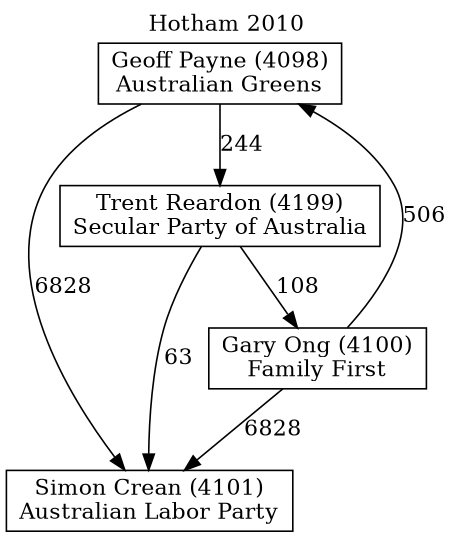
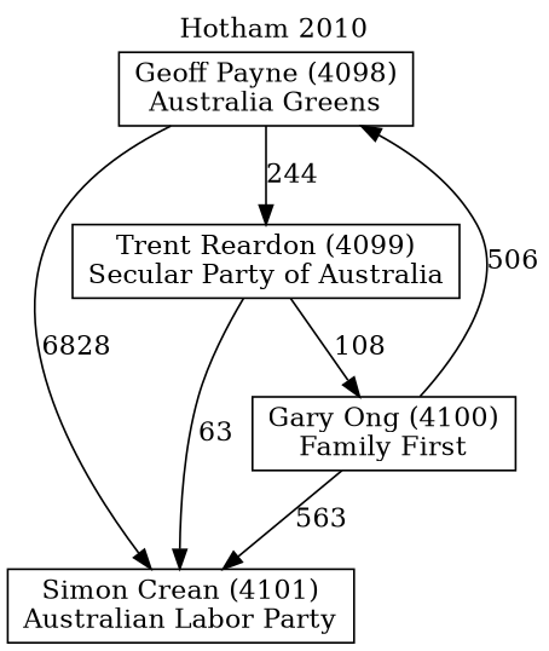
  digraph {
    label="Hotham 2010"
    labelloc=t
    mclimit=10
    node [shape=box]
    n1 [label="Simon Crean (4101)\nAustralian Labor Party"]
-   n2 [label="Geoff Payne (4098)\nAustralian Greens"]
-   n3 [label="Trent Reardon (4199)\nSecular Party of Australia"]
+   n2 [label="Geoff Payne (4098)\nAustralia Greens"]
+   n3 [label="Trent Reardon (4099)\nSecular Party of Australia"]
    n4 [label="Gary Ong (4100)\nFamily First"]
    n2 -> n1 [label=6828]
    n2 -> n3 [label=244]
    n3 -> n1 [label=63]
    n3 -> n4 [label=108]
-   n4 -> n1 [label=6828]
+   n4 -> n1 [label=563]
    n4 -> n2 [label=506]
  }
